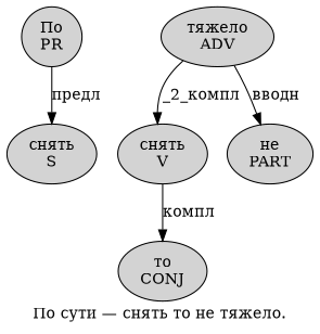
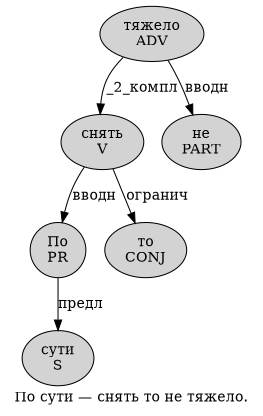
  digraph {
    label="По сути — снять то не тяжело."
    node [fillcolor=lightgray penwidth=1 shape=ellipse style=filled]
    n1 [label="По\nPR"]
-   n2 [label="снять\nS"]
+   n2 [label="сути\nS"]
    n3 [label="снять\nV"]
    n4 [label="то\nCONJ"]
    n5 [label="тяжело\nADV"]
    n6 [label="не\nPART"]
    n1 -> n2 [label="предл"]
-   n3 -> n4 [label="компл"]
+   n3 -> n1 [label="вводн"]
+   n3 -> n4 [label="огранич"]
    n5 -> n3 [label="_2_компл"]
    n5 -> n6 [label="вводн"]
  }
